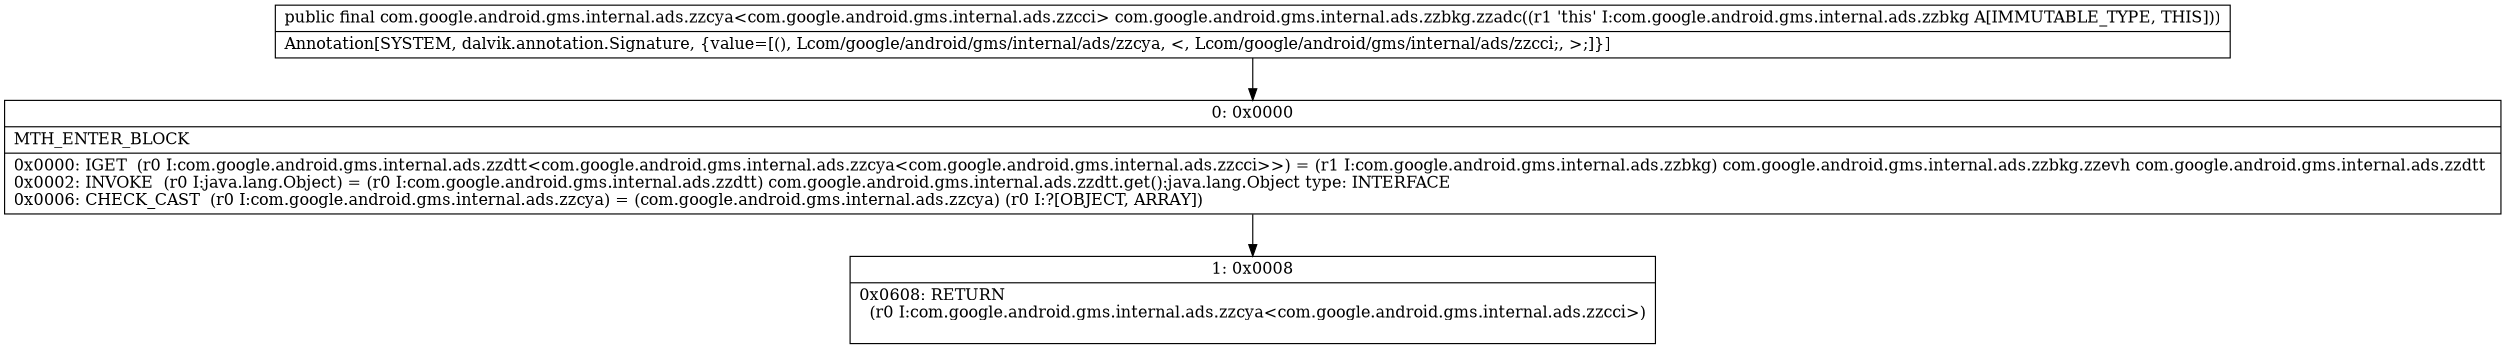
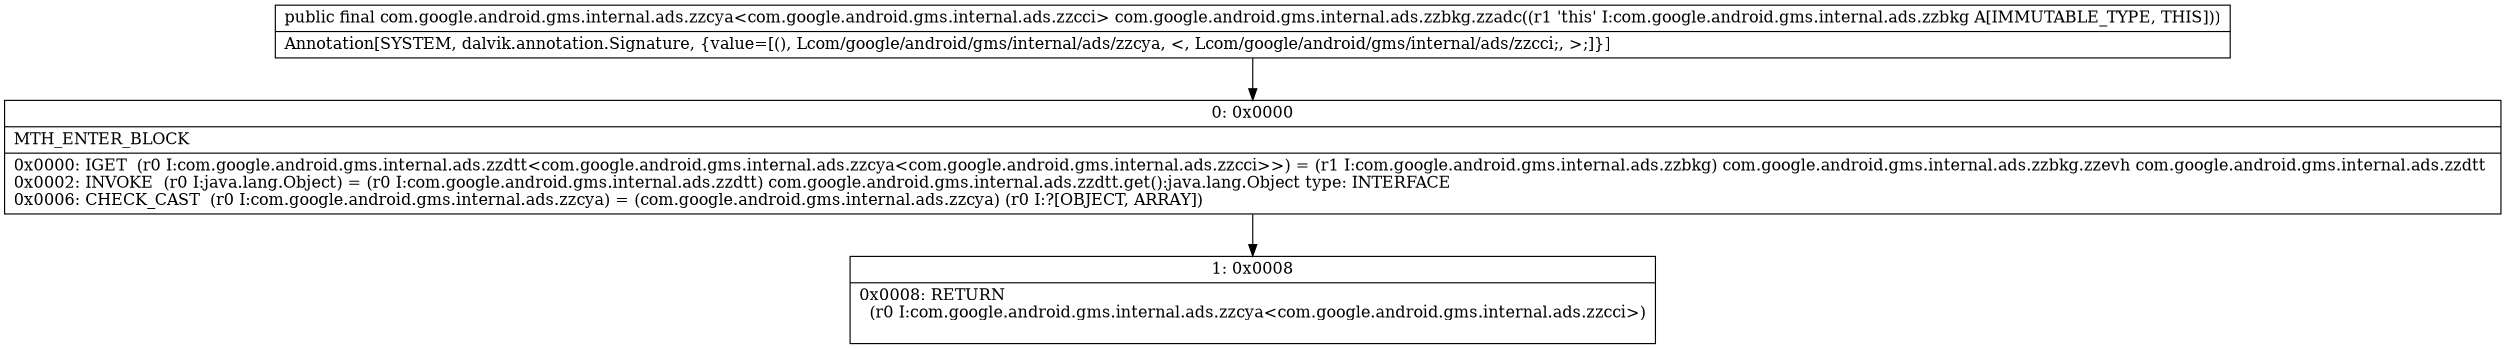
  digraph {
    node [shape=record]
    n1 [label="{0\:\ 0x0000|MTH_ENTER_BLOCK\l|0x0000: IGET  (r0 I:com.google.android.gms.internal.ads.zzdtt\<com.google.android.gms.internal.ads.zzcya\<com.google.android.gms.internal.ads.zzcci\>\>) = (r1 I:com.google.android.gms.internal.ads.zzbkg) com.google.android.gms.internal.ads.zzbkg.zzevh com.google.android.gms.internal.ads.zzdtt \l0x0002: INVOKE  (r0 I:java.lang.Object) = (r0 I:com.google.android.gms.internal.ads.zzdtt) com.google.android.gms.internal.ads.zzdtt.get():java.lang.Object type: INTERFACE \l0x0006: CHECK_CAST  (r0 I:com.google.android.gms.internal.ads.zzcya) = (com.google.android.gms.internal.ads.zzcya) (r0 I:?[OBJECT, ARRAY]) \l}"]
-   n2 [label="{1\:\ 0x0008|0x0608: RETURN  \l  (r0 I:com.google.android.gms.internal.ads.zzcya\<com.google.android.gms.internal.ads.zzcci\>)\l \l}"]
+   n2 [label="{1\:\ 0x0008|0x0008: RETURN  \l  (r0 I:com.google.android.gms.internal.ads.zzcya\<com.google.android.gms.internal.ads.zzcci\>)\l \l}"]
    n3 [label="{public final com.google.android.gms.internal.ads.zzcya\<com.google.android.gms.internal.ads.zzcci\> com.google.android.gms.internal.ads.zzbkg.zzadc((r1 'this' I:com.google.android.gms.internal.ads.zzbkg A[IMMUTABLE_TYPE, THIS]))  | Annotation[SYSTEM, dalvik.annotation.Signature, \{value=[(), Lcom\/google\/android\/gms\/internal\/ads\/zzcya, \<, Lcom\/google\/android\/gms\/internal\/ads\/zzcci;, \>;]\}]\l}"]
    n1 -> n2
    n3 -> n1
  }
